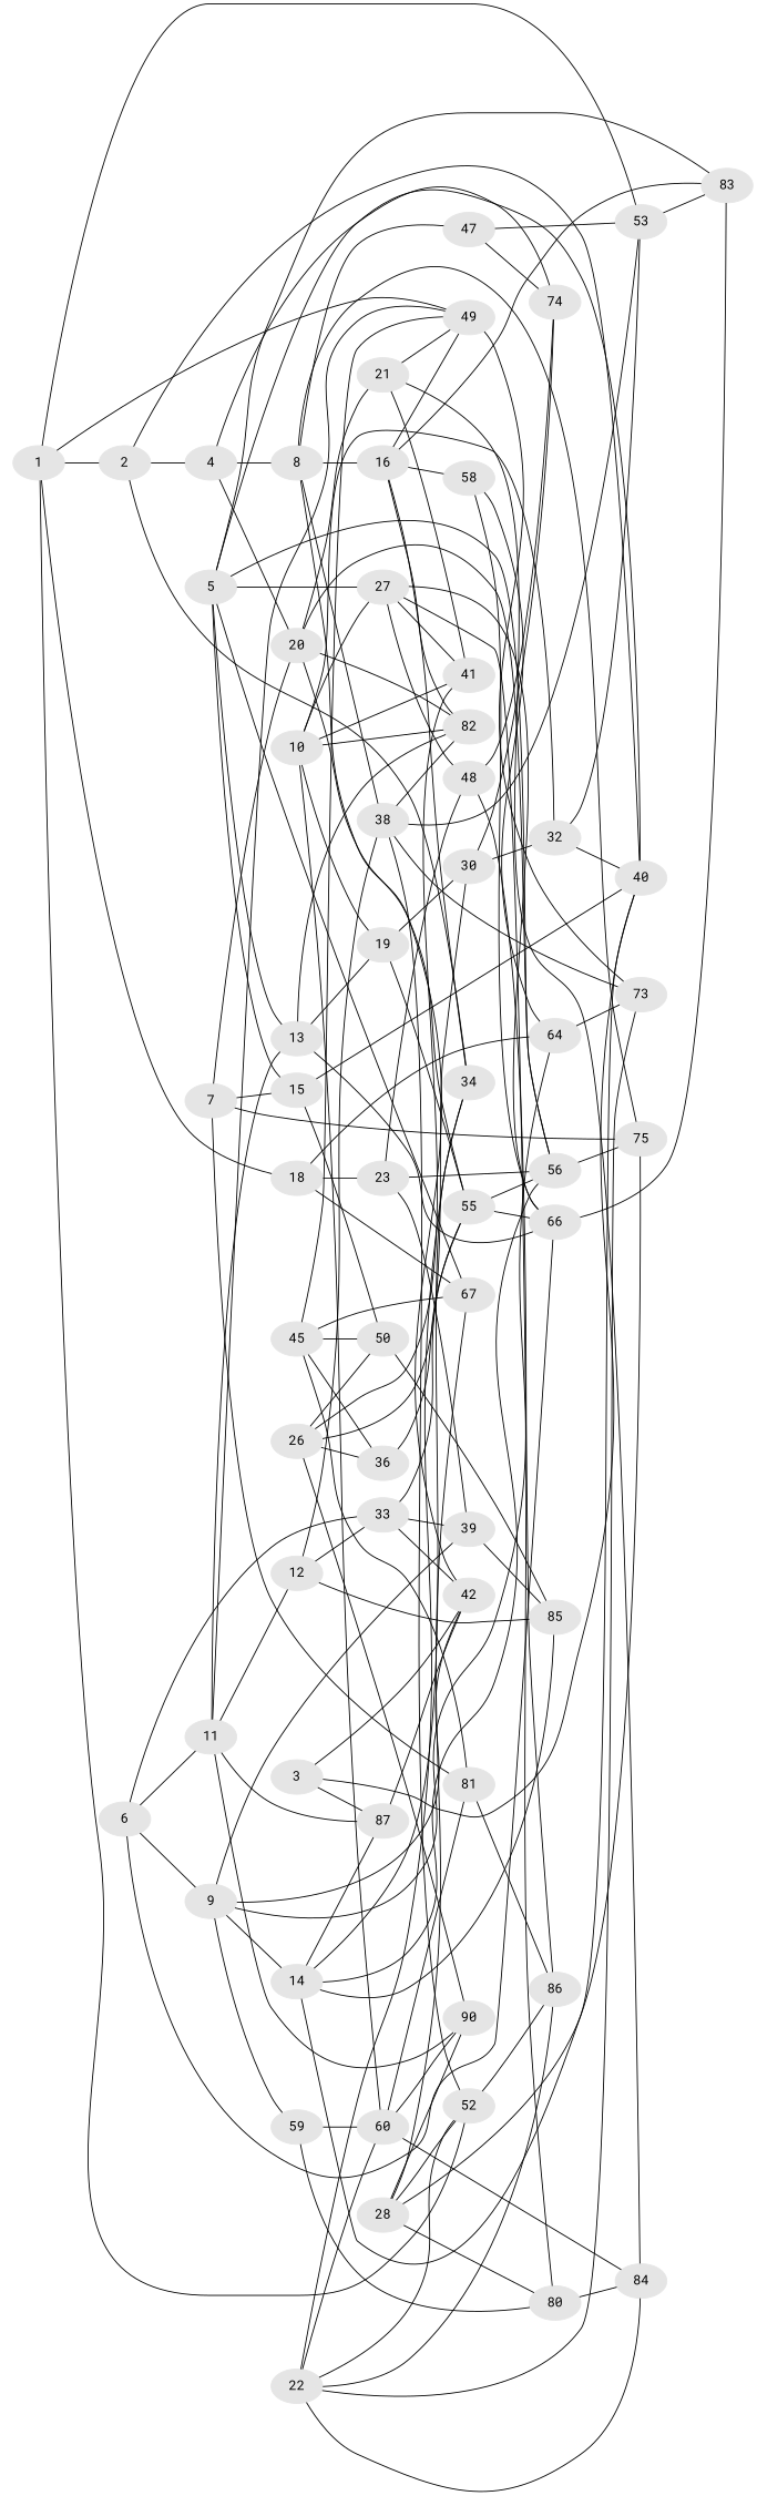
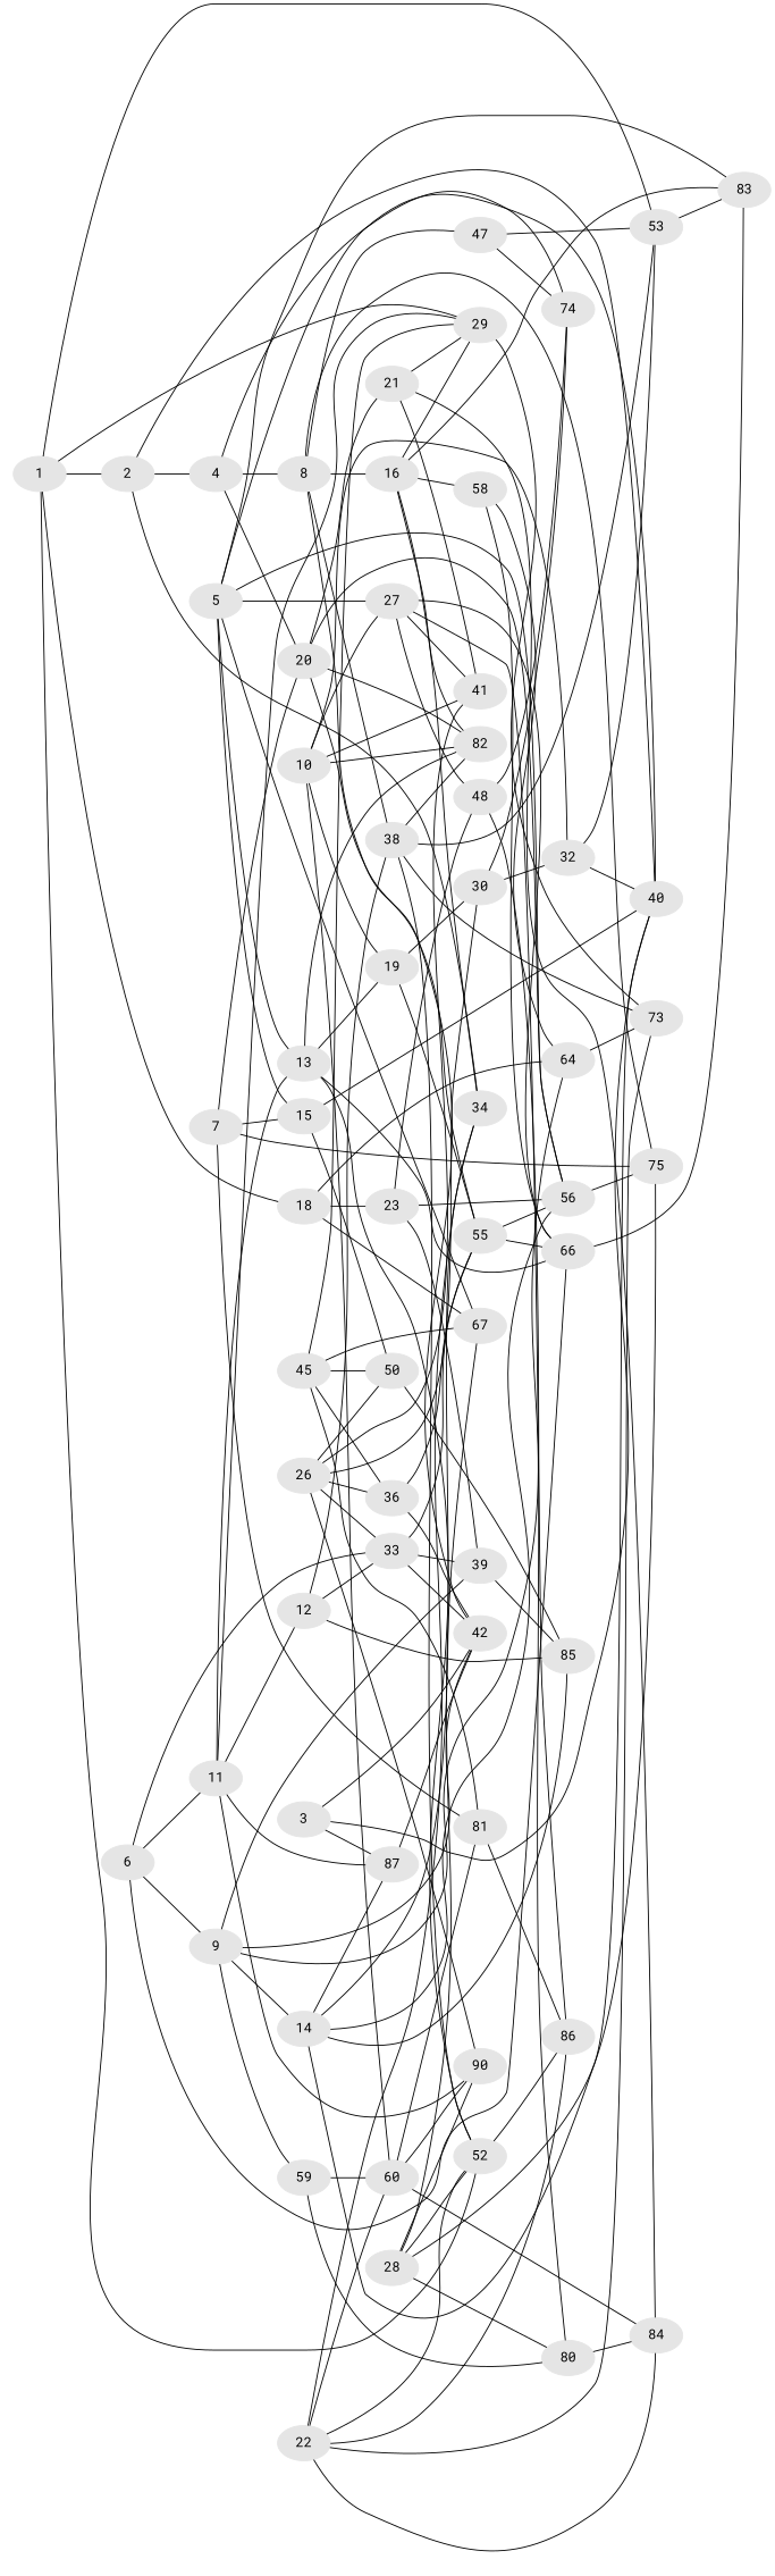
  graph {
    fontname="Roboto Mono"
    rankdir=LR
    node [color=gray90 fontname="Roboto Mono" style=filled]
    edge [fontname="Roboto Mono"]
    1 [super="+44"]
    2
    18
-   49 [super="+89"]
+   49 [super="+89" label=29]
    52 [super="+69"]
    53
    4
    34
    40 [super="+65"]
    67
    64
    23 [super="+88"]
    73
    86
    83
    56 [super="+71"]
    75
    74 [super="+77"]
    8 [super="+57"]
    20 [super="+43"]
    3
    n22 [label=87]
    42 [super="+78"]
    16 [super="+25"]
    38 [super="+70"]
    47
    82
    55 [super="+61"]
    21
    5 [super="+51"]
    13 [super="+37"]
    15
    27 [super="+29"]
    66 [super="+68"]
    19
    50
    41
    48
    9 [super="+24"]
    14 [super="+54"]
    39
    59
    6
    11 [super="+87"]
    33 [super="+62"]
    12
    90
    7
    81
    58
    85
    n52 [label=60 super="+79"]
    80
    10 [super="+35"]
    32
    30 [super="+76"]
    84
    22 [super="+31"]
    26 [super="+60"]
    36
    28 [super="+72"]
    45
    1 -- 2
    1 -- 18
    1 -- 49
    1 -- 52
    1 -- 53
    2 -- 4
    2 -- 34
    2 -- 40
    18 -- 67
    18 -- 64
    18 -- 23
    49 -- 73
    52 -- 86
    53 -- 83
    4 -- 74
    4 -- 8
    4 -- 20
    64 -- 73
    23 -- 56
    23 -- 48
    23 -- 39
    56 -- 75
    8 -- 75
    8 -- 42
    8 -- 16
    8 -- 38
    8 -- 47
    20 -- 56
    20 -- 82
    20 -- 55
    20 -- 21
    3 -- 40
    3 -- n22
    3 -- 42
    n22 -- 42
    16 -- 49
    16 -- 34
    16 -- 83
    16 -- 82
    16 -- 58
    38 -- 52
    38 -- 53
    38 -- 73
    38 -- 82
    47 -- 53
    47 -- 74
    55 -- 56
    55 -- 66
    21 -- 49
    21 -- 41
    21 -- 84
    5 -- 40
    5 -- 67
    5 -- 83
    5 -- 56
    5 -- 13
    5 -- 15
    5 -- 27
+   13 -- 52
    13 -- 82
    13 -- 66
    13 -- 19
    15 -- 40
    15 -- 50
    27 -- 86
    27 -- 66
    27 -- 41
    27 -- 48
    66 -- 83
    19 -- 55
    19 -- 30
    50 -- 85
    48 -- 74
    48 -- 80
    9 -- 64
    9 -- 42
    9 -- 14
    9 -- 39
    9 -- 59
    14 -- 34
    14 -- 40
    14 -- 56
    14 -- n22
    14 -- 85
    39 -- 85
    59 -- n52
    59 -- 80
    6 -- 66
    6 -- 9
    6 -- 11
    6 -- 33
    11 -- 49
    11 -- n22
    11 -- 13
    11 -- 12
    11 -- 90
    33 -- 42
    33 -- 55
    33 -- 39
    12 -- 38
    12 -- 33
    12 -- 85
    7 -- 75
    7 -- 20
    7 -- 15
    7 -- 81
    81 -- 86
    58 -- 64
    58 -- 66
    n52 -- 90
    n52 -- 81
    n52 -- 84
    80 -- 84
    10 -- 82
    10 -- 27
    10 -- 19
    10 -- 41
    10 -- n52
    10 -- 32
    32 -- 53
    32 -- 40
    30 -- 74 [weight=2]
    30 -- 32
    22 -- 52
    22 -- 34
    22 -- 73
    22 -- 86
    22 -- n52
    22 -- 84
    26 -- 50
    26 -- 41
+   26 -- 33
    26 -- 90
    26 -- 30
    26 -- 36
+   36 -- 42
    36 -- 55
    28 -- 52
    28 -- 67
    28 -- 75
    28 -- 90
    28 -- 80
    45 -- 49
    45 -- 67
    45 -- 50
    45 -- 81
    45 -- 36
  }
